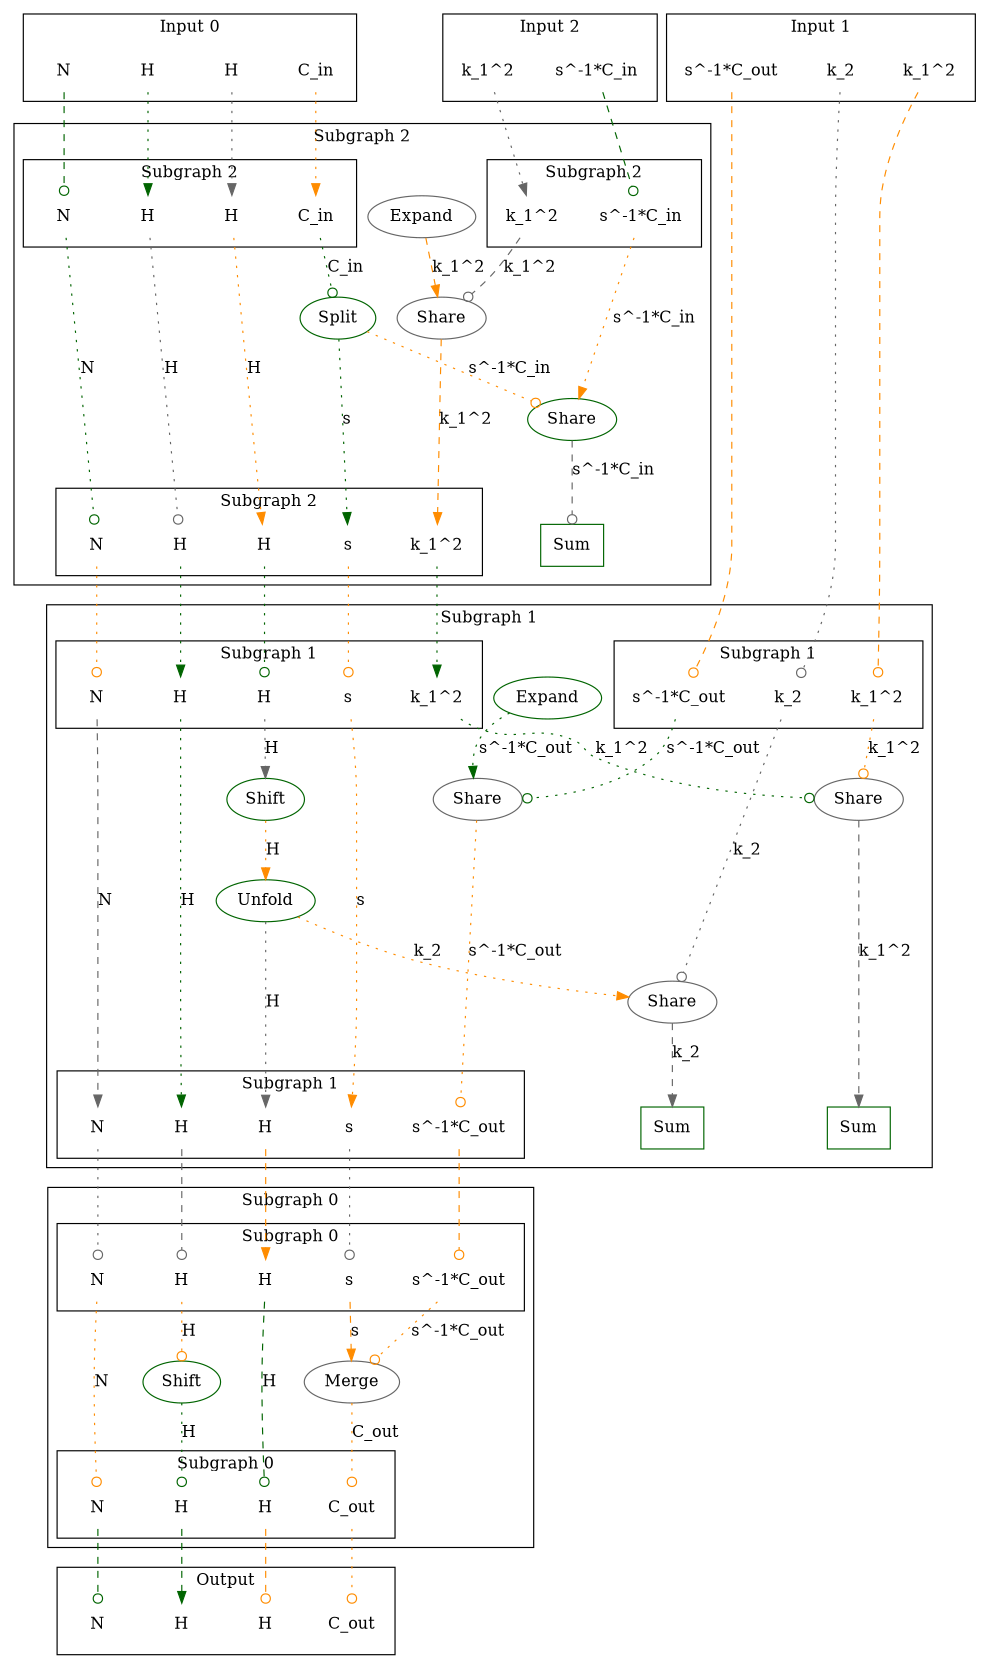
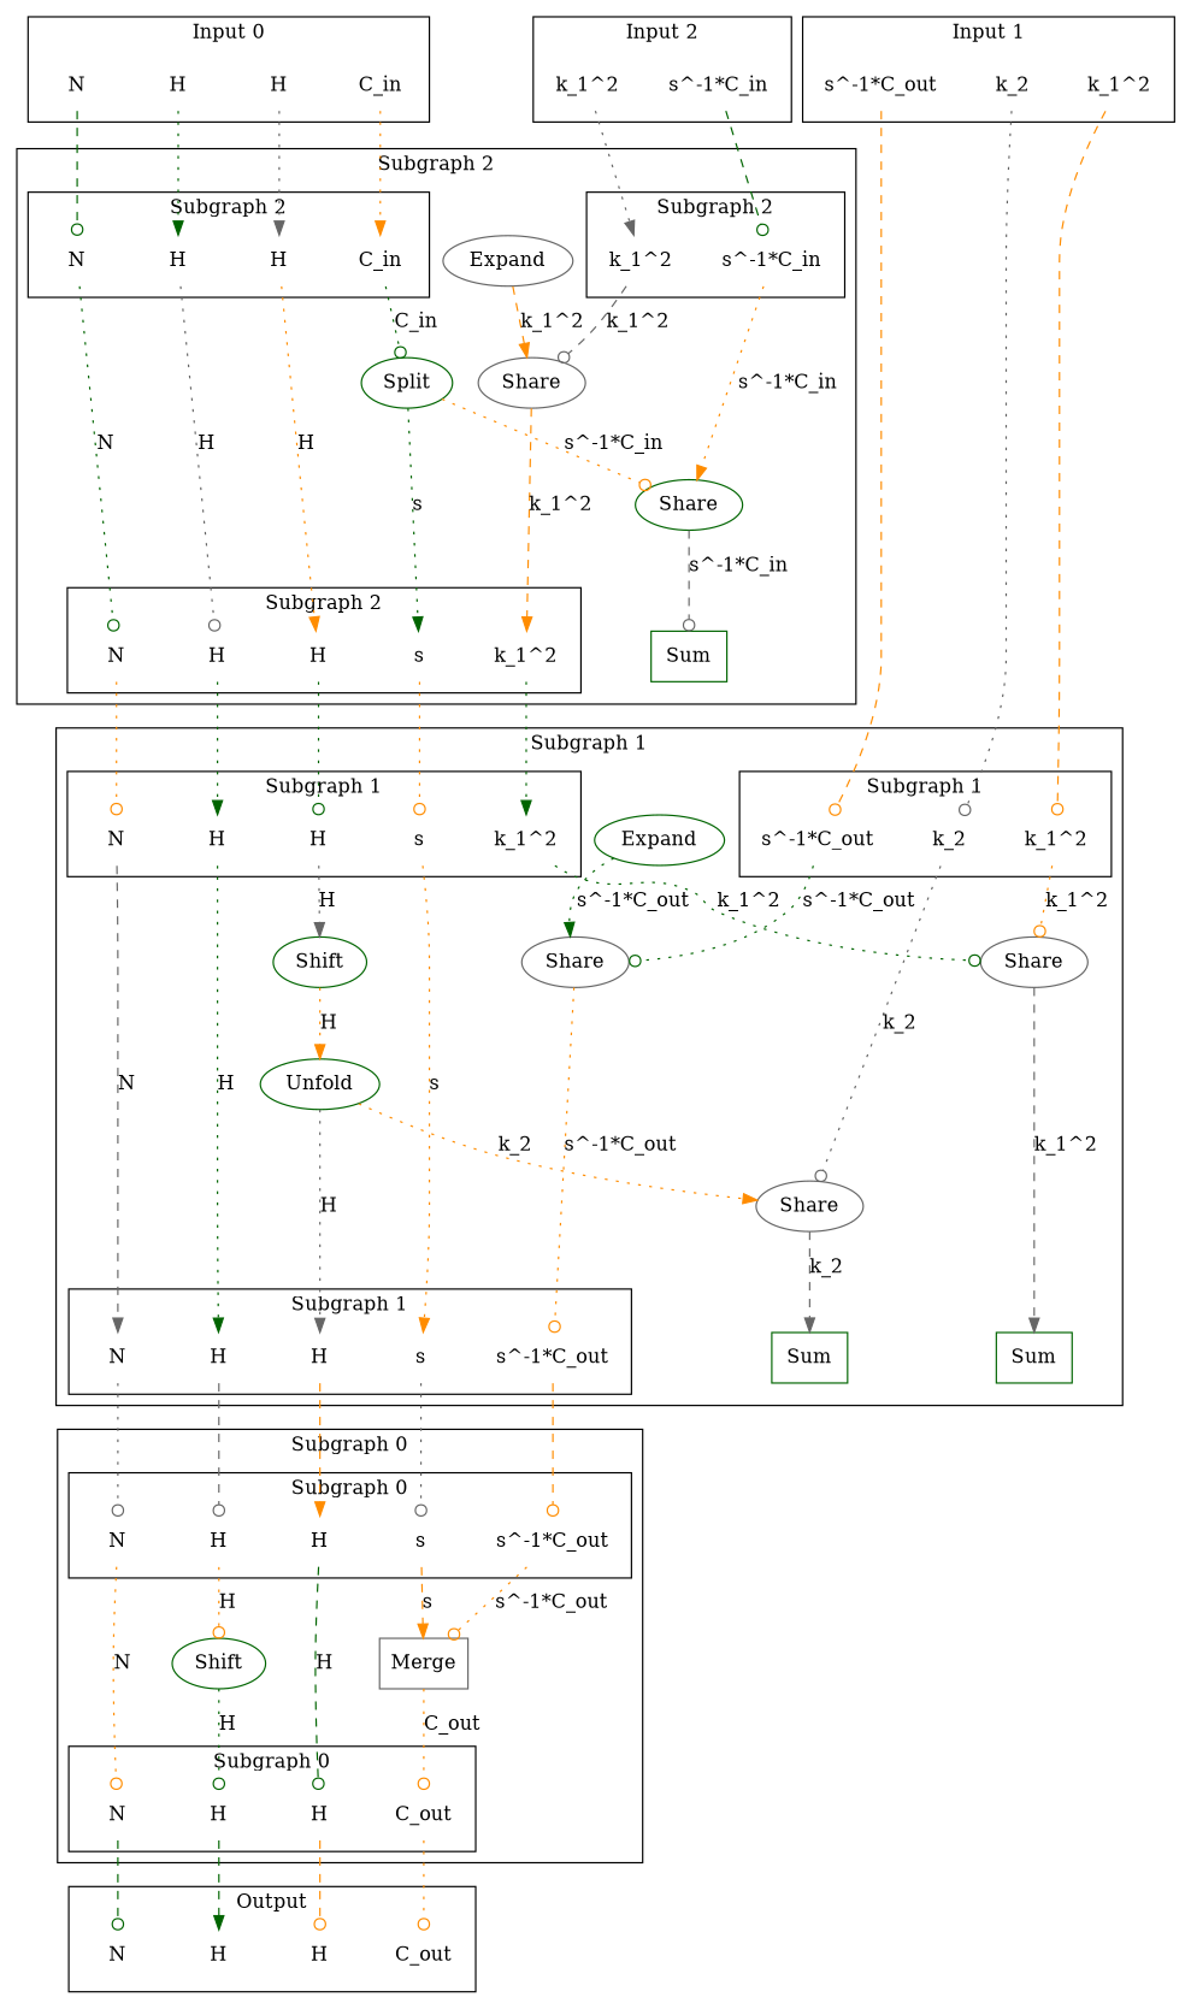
  digraph {
    newrank=true
    node [shape=none color=gray40]
    edge [color=darkorange style=dotted arrowhead=odot]
    n1 [label=N color=darkgreen]
    n2 [label=C_in color=darkgreen]
    n3 [label=H]
    n4 [label=H color=darkgreen]
    n5 [label="s^-1*C_in" color=darkgreen]
    n6 [label="k_1^2"]
    n7 [label="s^-1*C_out" color=darkgreen]
    n8 [label=k_2]
    n9 [label="k_1^2" color=darkgreen]
    n10 [label=N color=darkgreen]
    n11 [label=C_out color=darkgreen]
    n12 [label=H]
    n13 [label=H]
    n14 [label=N color=darkgreen]
    n15 [label=s]
    n16 [label="s^-1*C_out"]
    n17 [label=H color=darkgreen]
    n18 [label=H]
-   n19 [label=Merge shape=""]
+   n19 [label=Merge shape=box]
    n20 [label=Shift color=darkgreen shape=""]
    n21 [label=Sum shape=box color=darkgreen]
    n22 [label=Sum shape=box color=darkgreen]
    n23 [label=N]
    n24 [label=s color=darkgreen]
    n25 [label="s^-1*C_out"]
    n26 [label=H]
    n27 [label=H color=darkgreen]
    n28 [label=N color=darkgreen]
    n29 [label=s]
    n30 [label=H]
    n31 [label=H]
    n32 [label="k_1^2" color=darkgreen]
    n33 [label="s^-1*C_out"]
    n34 [label=k_2 color=darkgreen]
    n35 [label="k_1^2"]
    n36 [label=Shift color=darkgreen shape=""]
    n37 [label=Share shape=""]
    n38 [label=Share shape=""]
    n39 [label=Share shape=""]
    n40 [label=Expand color=darkgreen shape=""]
    n41 [label=Unfold color=darkgreen shape=""]
    n42 [label=Sum shape=box color=darkgreen]
    n43 [label=N color=darkgreen]
    n44 [label=s]
    n45 [label=H]
    n46 [label=H color=darkgreen]
    n47 [label="k_1^2"]
    n48 [label=N]
    n49 [label=C_in]
    n50 [label=H color=darkgreen]
    n51 [label=H]
    n52 [label="s^-1*C_in" color=darkgreen]
    n53 [label="k_1^2"]
    n54 [label=Split color=darkgreen shape=""]
    n55 [label=Share color=darkgreen shape=""]
    n56 [label=Share shape=""]
    n57 [label=Expand shape=""]
    n58 [label=N color=darkgreen]
    n59 [label=C_out]
    n60 [label=H]
    n61 [label=H]
    subgraph sub_1 {
      rank=same
      n1
      n2
      n3
      n4
      n5
      n6
      n7
      n8
      n9
    }
    subgraph cluster_2 {
      label="Subgraph 0"
      n19
      n20
      subgraph sub_3 {
        label="Subgraph 0"
        rank=same
        n10
        n11
        n12
        n13
      }
      subgraph sub_4 {
        label="Subgraph 0"
        rank=same
        n14
        n15
        n16
        n17
        n18
      }
      subgraph cluster_5 {
        n10
        n11
        n12
        n13
      }
      subgraph cluster_6 {
        n14
        n15
        n16
        n17
        n18
      }
    }
    subgraph cluster_7 {
      label="Subgraph 1"
      n36
      n37
      n38
      n39
      n40
      n41
      subgraph sub_8 {
        label="Subgraph 1"
        rank=same
        n21
        n22
        n23
        n24
        n25
        n26
        n27
      }
      subgraph sub_9 {
        label="Subgraph 1"
        rank=same
        n28
        n29
        n30
        n31
        n32
        n33
        n34
        n35
      }
      subgraph cluster_10 {
        n23
        n24
        n25
        n26
        n27
      }
      subgraph cluster_11 {
        n28
        n29
        n30
        n31
        n32
      }
      subgraph cluster_12 {
        n33
        n34
        n35
      }
    }
    subgraph cluster_13 {
      label="Subgraph 2"
      n54
      n55
      n56
      n57
      subgraph sub_14 {
        label="Subgraph 2"
        rank=same
        n42
        n43
        n44
        n45
        n46
        n47
      }
      subgraph sub_15 {
        label="Subgraph 2"
        rank=same
        n48
        n49
        n50
        n51
        n52
        n53
      }
      subgraph cluster_16 {
        n43
        n44
        n45
        n46
        n47
      }
      subgraph cluster_17 {
        n48
        n49
        n50
        n51
      }
      subgraph cluster_18 {
        n52
        n53
      }
    }
    subgraph cluster_19 {
      label="Input 0"
      n1
      n2
      n3
      n4
    }
    subgraph cluster_20 {
      label="Input 2"
      n5
      n6
    }
    subgraph cluster_21 {
      label="Input 1"
      n7
      n8
      n9
    }
    subgraph cluster_22 {
      label=Output
      n58
      n59
      n60
      n61
    }
    n1 -> n48 [color=darkgreen style=dashed]
    n2 -> n49 [arrowhead=normal]
    n3 -> n50 [color=gray40 arrowhead=normal]
    n4 -> n51 [color=darkgreen arrowhead=normal]
    n5 -> n52 [color=darkgreen style=dashed]
    n6 -> n53 [color=gray40 arrowhead=normal]
    n7 -> n33 [style=dashed]
    n8 -> n34 [color=gray40]
    n9 -> n35 [style=dashed]
    n10 -> n58 [color=darkgreen style=dashed]
    n11 -> n59
    n12 -> n60 [style=dashed]
    n13 -> n61 [color=darkgreen style=dashed arrowhead=normal]
    n14 -> n10 [label=N]
    n15 -> n19 [label=s style=dashed arrowhead=normal]
    n16 -> n19 [label="s^-1*C_out"]
    n17 -> n12 [label=H color=darkgreen style=dashed]
    n18 -> n20 [label=H]
    n19 -> n11 [label=C_out]
    n20 -> n13 [label=H color=darkgreen]
    n23 -> n14 [color=gray40]
    n24 -> n15 [color=gray40]
    n25 -> n16 [style=dashed]
    n26 -> n17 [style=dashed arrowhead=normal]
    n27 -> n18 [color=gray40 style=dashed]
    n28 -> n23 [label=N color=gray40 style=dashed arrowhead=normal]
    n29 -> n24 [label=s arrowhead=normal]
    n30 -> n36 [label=H color=gray40 arrowhead=normal]
    n31 -> n27 [label=H color=darkgreen arrowhead=normal]
    n32 -> n37 [label="k_1^2" color=darkgreen]
    n33 -> n38 [label="s^-1*C_out" color=darkgreen]
    n34 -> n39 [label=k_2 color=gray40]
    n35 -> n37 [label="k_1^2"]
    n36 -> n41 [label=H arrowhead=normal]
    n37 -> n22 [label="k_1^2" color=gray40 style=dashed arrowhead=normal]
    n38 -> n25 [label="s^-1*C_out"]
    n39 -> n21 [label=k_2 color=gray40 style=dashed arrowhead=normal]
    n40 -> n38 [label="s^-1*C_out" color=darkgreen arrowhead=normal]
    n41 -> n26 [label=H color=gray40 arrowhead=normal]
    n41 -> n39 [label=k_2 arrowhead=normal]
    n43 -> n28
    n44 -> n29
    n45 -> n30 [color=darkgreen]
    n46 -> n31 [color=darkgreen arrowhead=normal]
    n47 -> n32 [color=darkgreen arrowhead=normal]
    n48 -> n43 [label=N color=darkgreen]
    n49 -> n54 [label=C_in color=darkgreen]
    n50 -> n45 [label=H arrowhead=normal]
    n51 -> n46 [label=H color=gray40]
    n52 -> n55 [label="s^-1*C_in" arrowhead=normal]
    n53 -> n56 [label="k_1^2" color=gray40 style=dashed]
    n54 -> n44 [label=s color=darkgreen arrowhead=normal]
    n54 -> n55 [label="s^-1*C_in"]
    n55 -> n42 [label="s^-1*C_in" color=gray40 style=dashed]
    n56 -> n47 [label="k_1^2" style=dashed arrowhead=normal]
    n57 -> n56 [label="k_1^2" style=dashed arrowhead=normal]
  }
